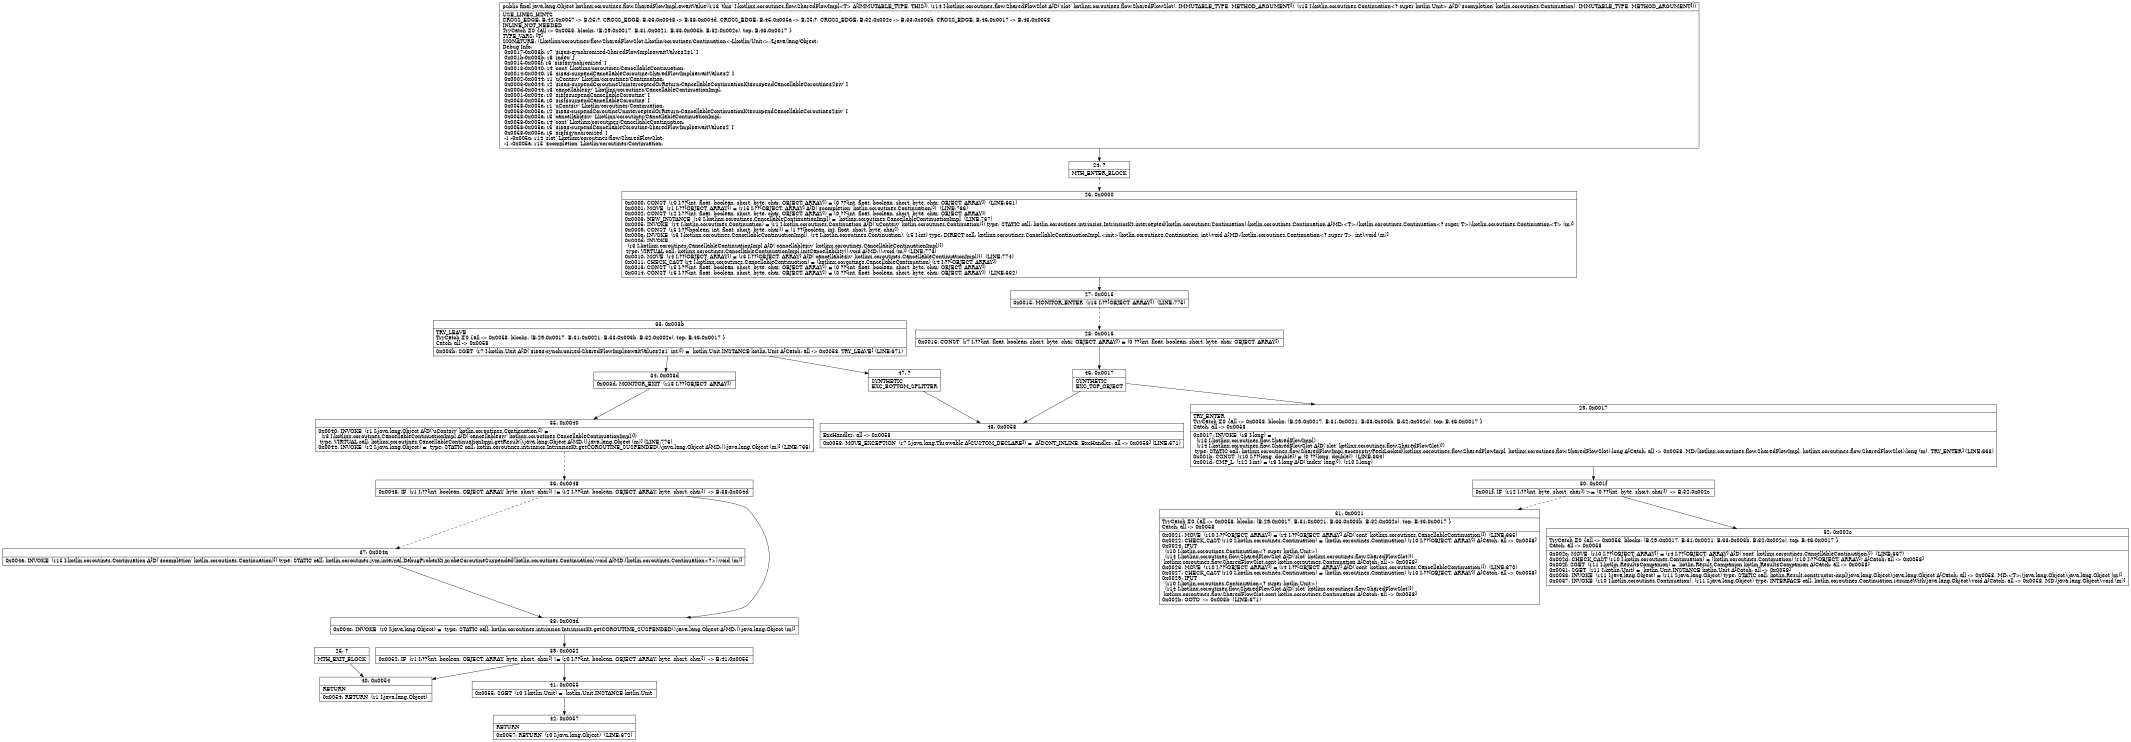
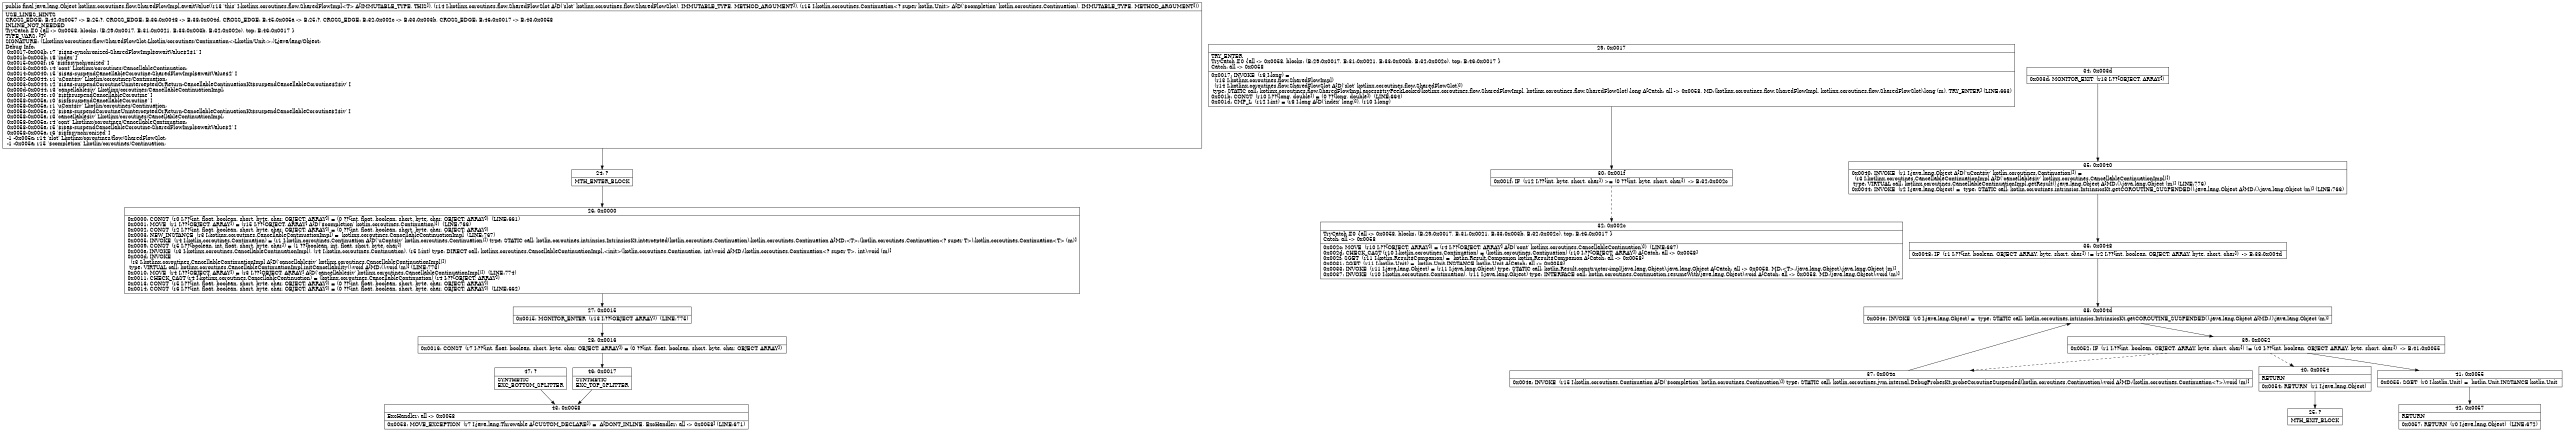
  digraph {
    node [shape=record]
    n1 [label="{24\:\ ?|MTH_ENTER_BLOCK\l}"]
    n2 [label="{26\:\ 0x0000|0x0000: CONST  (r0 I:??[int, float, boolean, short, byte, char, OBJECT, ARRAY]) = (0 ??[int, float, boolean, short, byte, char, OBJECT, ARRAY])  (LINE:661)\l0x0001: MOVE  (r1 I:??[OBJECT, ARRAY]) = (r15 I:??[OBJECT, ARRAY] A[D('$completion' kotlin.coroutines.Continuation)])  (LINE:766)\l0x0002: CONST  (r2 I:??[int, float, boolean, short, byte, char, OBJECT, ARRAY]) = (0 ??[int, float, boolean, short, byte, char, OBJECT, ARRAY]) \l0x0003: NEW_INSTANCE  (r3 I:kotlinx.coroutines.CancellableContinuationImpl) =  kotlinx.coroutines.CancellableContinuationImpl  (LINE:767)\l0x0005: INVOKE  (r4 I:kotlin.coroutines.Continuation) = (r1 I:kotlin.coroutines.Continuation A[D('uCont$iv' kotlin.coroutines.Continuation)]) type: STATIC call: kotlin.coroutines.intrinsics.IntrinsicsKt.intercepted(kotlin.coroutines.Continuation):kotlin.coroutines.Continuation A[MD:\<T\>:(kotlin.coroutines.Continuation\<? super T\>):kotlin.coroutines.Continuation\<T\> (m)]\l0x0009: CONST  (r5 I:??[boolean, int, float, short, byte, char]) = (1 ??[boolean, int, float, short, byte, char]) \l0x000a: INVOKE  (r3 I:kotlinx.coroutines.CancellableContinuationImpl), (r4 I:kotlin.coroutines.Continuation), (r5 I:int) type: DIRECT call: kotlinx.coroutines.CancellableContinuationImpl.\<init\>(kotlin.coroutines.Continuation, int):void A[MD:(kotlin.coroutines.Continuation\<? super T\>, int):void (m)]\l0x000d: INVOKE  \l  (r3 I:kotlinx.coroutines.CancellableContinuationImpl A[D('cancellable$iv' kotlinx.coroutines.CancellableContinuationImpl)])\l type: VIRTUAL call: kotlinx.coroutines.CancellableContinuationImpl.initCancellability():void A[MD:():void (m)] (LINE:773)\l0x0010: MOVE  (r4 I:??[OBJECT, ARRAY]) = (r3 I:??[OBJECT, ARRAY] A[D('cancellable$iv' kotlinx.coroutines.CancellableContinuationImpl)])  (LINE:774)\l0x0011: CHECK_CAST (r4 I:kotlinx.coroutines.CancellableContinuation) = (kotlinx.coroutines.CancellableContinuation) (r4 I:??[OBJECT, ARRAY]) \l0x0013: CONST  (r5 I:??[int, float, boolean, short, byte, char, OBJECT, ARRAY]) = (0 ??[int, float, boolean, short, byte, char, OBJECT, ARRAY]) \l0x0014: CONST  (r6 I:??[int, float, boolean, short, byte, char, OBJECT, ARRAY]) = (0 ??[int, float, boolean, short, byte, char, OBJECT, ARRAY])  (LINE:662)\l}"]
    n3 [label="{27\:\ 0x0015|0x0015: MONITOR_ENTER  (r13 I:??[OBJECT, ARRAY])  (LINE:775)\l}"]
    n4 [label="{28\:\ 0x0016|0x0016: CONST  (r7 I:??[int, float, boolean, short, byte, char, OBJECT, ARRAY]) = (0 ??[int, float, boolean, short, byte, char, OBJECT, ARRAY]) \l}"]
-   n5 [label="{46\:\ 0x0017|SYNTHETIC\lEXC_TOP_OBJECT\l}"]
+   n5 [label="{46\:\ 0x0017|SYNTHETIC\lEXC_TOP_SPLITTER\l}"]
    n6 [label="{29\:\ 0x0017|TRY_ENTER\lTryCatch #0 \{all \-\> 0x0058, blocks: (B:29:0x0017, B:31:0x0021, B:33:0x003b, B:32:0x002c), top: B:46:0x0017 \}\lCatch: all \-\> 0x0058\l|0x0017: INVOKE  (r8 I:long) = \l  (r13 I:kotlinx.coroutines.flow.SharedFlowImpl)\l  (r14 I:kotlinx.coroutines.flow.SharedFlowSlot A[D('slot' kotlinx.coroutines.flow.SharedFlowSlot)])\l type: STATIC call: kotlinx.coroutines.flow.SharedFlowImpl.access$tryPeekLocked(kotlinx.coroutines.flow.SharedFlowImpl, kotlinx.coroutines.flow.SharedFlowSlot):long A[Catch: all \-\> 0x0058, MD:(kotlinx.coroutines.flow.SharedFlowImpl, kotlinx.coroutines.flow.SharedFlowSlot):long (m), TRY_ENTER] (LINE:663)\l0x001b: CONST  (r10 I:??[long, double]) = (0 ??[long, double])  (LINE:664)\l0x001d: CMP_L  (r12 I:int) = (r8 I:long A[D('index' long)]), (r10 I:long) \l}"]
    n7 [label="{43\:\ 0x0058|ExcHandler: all \-\> 0x0058\l|0x0058: MOVE_EXCEPTION  (r7 I:java.lang.Throwable A[CUSTOM_DECLARE]) =  A[DONT_INLINE, ExcHandler: all \-\> 0x0058] (LINE:671)\l}"]
    n8 [label="{30\:\ 0x001f|0x001f: IF  (r12 I:??[int, byte, short, char]) \>= (0 ??[int, byte, short, char])  \-\> B:32:0x002c \l}"]
-   n9 [label="{31\:\ 0x0021|TryCatch #0 \{all \-\> 0x0058, blocks: (B:29:0x0017, B:31:0x0021, B:33:0x003b, B:32:0x002c), top: B:46:0x0017 \}\lCatch: all \-\> 0x0058\l|0x0021: MOVE  (r10 I:??[OBJECT, ARRAY]) = (r4 I:??[OBJECT, ARRAY] A[D('cont' kotlinx.coroutines.CancellableContinuation)])  (LINE:665)\l0x0022: CHECK_CAST (r10 I:kotlin.coroutines.Continuation) = (kotlin.coroutines.Continuation) (r10 I:??[OBJECT, ARRAY]) A[Catch: all \-\> 0x0058]\l0x0024: IPUT  \l  (r10 I:kotlin.coroutines.Continuation\<? super kotlin.Unit\>)\l  (r14 I:kotlinx.coroutines.flow.SharedFlowSlot A[D('slot' kotlinx.coroutines.flow.SharedFlowSlot)])\l kotlinx.coroutines.flow.SharedFlowSlot.cont kotlin.coroutines.Continuation A[Catch: all \-\> 0x0058]\l0x0026: MOVE  (r10 I:??[OBJECT, ARRAY]) = (r4 I:??[OBJECT, ARRAY] A[D('cont' kotlinx.coroutines.CancellableContinuation)])  (LINE:670)\l0x0027: CHECK_CAST (r10 I:kotlin.coroutines.Continuation) = (kotlin.coroutines.Continuation) (r10 I:??[OBJECT, ARRAY]) A[Catch: all \-\> 0x0058]\l0x0029: IPUT  \l  (r10 I:kotlin.coroutines.Continuation\<? super kotlin.Unit\>)\l  (r14 I:kotlinx.coroutines.flow.SharedFlowSlot A[D('slot' kotlinx.coroutines.flow.SharedFlowSlot)])\l kotlinx.coroutines.flow.SharedFlowSlot.cont kotlin.coroutines.Continuation A[Catch: all \-\> 0x0058]\l0x002b: GOTO  \-\> 0x003b  (LINE:671)\l}"]
    n10 [label="{32\:\ 0x002c|TryCatch #0 \{all \-\> 0x0058, blocks: (B:29:0x0017, B:31:0x0021, B:33:0x003b, B:32:0x002c), top: B:46:0x0017 \}\lCatch: all \-\> 0x0058\l|0x002c: MOVE  (r10 I:??[OBJECT, ARRAY]) = (r4 I:??[OBJECT, ARRAY] A[D('cont' kotlinx.coroutines.CancellableContinuation)])  (LINE:667)\l0x002d: CHECK_CAST (r10 I:kotlin.coroutines.Continuation) = (kotlin.coroutines.Continuation) (r10 I:??[OBJECT, ARRAY]) A[Catch: all \-\> 0x0058]\l0x002f: SGET  (r11 I:kotlin.Result$Companion) =  kotlin.Result.Companion kotlin.Result$Companion A[Catch: all \-\> 0x0058]\l0x0031: SGET  (r11 I:kotlin.Unit) =  kotlin.Unit.INSTANCE kotlin.Unit A[Catch: all \-\> 0x0058]\l0x0033: INVOKE  (r11 I:java.lang.Object) = (r11 I:java.lang.Object) type: STATIC call: kotlin.Result.constructor\-impl(java.lang.Object):java.lang.Object A[Catch: all \-\> 0x0058, MD:\<T\>:(java.lang.Object):java.lang.Object (m)]\l0x0037: INVOKE  (r10 I:kotlin.coroutines.Continuation), (r11 I:java.lang.Object) type: INTERFACE call: kotlin.coroutines.Continuation.resumeWith(java.lang.Object):void A[Catch: all \-\> 0x0058, MD:(java.lang.Object):void (m)]\l}"]
-   n11 [label="{33\:\ 0x003b|TRY_LEAVE\lTryCatch #0 \{all \-\> 0x0058, blocks: (B:29:0x0017, B:31:0x0021, B:33:0x003b, B:32:0x002c), top: B:46:0x0017 \}\lCatch: all \-\> 0x0058\l|0x003b: SGET  (r7 I:kotlin.Unit A[D('$i$a$\-synchronized\-SharedFlowImpl$awaitValue$2$1' int)]) =  kotlin.Unit.INSTANCE kotlin.Unit A[Catch: all \-\> 0x0058, TRY_LEAVE] (LINE:671)\l}"]
    n12 [label="{34\:\ 0x003d|0x003d: MONITOR_EXIT  (r13 I:??[OBJECT, ARRAY]) \l}"]
    n13 [label="{47\:\ ?|SYNTHETIC\lEXC_BOTTOM_SPLITTER\l}"]
    n14 [label="{35\:\ 0x0040|0x0040: INVOKE  (r1 I:java.lang.Object A[D('uCont$iv' kotlin.coroutines.Continuation)]) = \l  (r3 I:kotlinx.coroutines.CancellableContinuationImpl A[D('cancellable$iv' kotlinx.coroutines.CancellableContinuationImpl)])\l type: VIRTUAL call: kotlinx.coroutines.CancellableContinuationImpl.getResult():java.lang.Object A[MD:():java.lang.Object (m)] (LINE:776)\l0x0044: INVOKE  (r2 I:java.lang.Object) =  type: STATIC call: kotlin.coroutines.intrinsics.IntrinsicsKt.getCOROUTINE_SUSPENDED():java.lang.Object A[MD:():java.lang.Object (m)] (LINE:766)\l}"]
    n15 [label="{36\:\ 0x0048|0x0048: IF  (r1 I:??[int, boolean, OBJECT, ARRAY, byte, short, char]) != (r2 I:??[int, boolean, OBJECT, ARRAY, byte, short, char])  \-\> B:38:0x004d \l}"]
    n16 [label="{37\:\ 0x004a|0x004a: INVOKE  (r15 I:kotlin.coroutines.Continuation A[D('$completion' kotlin.coroutines.Continuation)]) type: STATIC call: kotlin.coroutines.jvm.internal.DebugProbesKt.probeCoroutineSuspended(kotlin.coroutines.Continuation):void A[MD:(kotlin.coroutines.Continuation\<?\>):void (m)]\l}"]
    n17 [label="{38\:\ 0x004d|0x004e: INVOKE  (r0 I:java.lang.Object) =  type: STATIC call: kotlin.coroutines.intrinsics.IntrinsicsKt.getCOROUTINE_SUSPENDED():java.lang.Object A[MD:():java.lang.Object (m)]\l}"]
    n18 [label="{39\:\ 0x0052|0x0052: IF  (r1 I:??[int, boolean, OBJECT, ARRAY, byte, short, char]) != (r0 I:??[int, boolean, OBJECT, ARRAY, byte, short, char])  \-\> B:41:0x0055 \l}"]
    n19 [label="{40\:\ 0x0054|RETURN\l|0x0054: RETURN  (r1 I:java.lang.Object) \l}"]
    n20 [label="{41\:\ 0x0055|0x0055: SGET  (r0 I:kotlin.Unit) =  kotlin.Unit.INSTANCE kotlin.Unit \l}"]
    n21 [label="{25\:\ ?|MTH_EXIT_BLOCK\l}"]
    n22 [label="{42\:\ 0x0057|RETURN\l|0x0057: RETURN  (r0 I:java.lang.Object)  (LINE:672)\l}"]
    n23 [label="{public final java.lang.Object kotlinx.coroutines.flow.SharedFlowImpl.awaitValue((r13 'this' I:kotlinx.coroutines.flow.SharedFlowImpl\<T\> A[IMMUTABLE_TYPE, THIS]), (r14 I:kotlinx.coroutines.flow.SharedFlowSlot A[D('slot' kotlinx.coroutines.flow.SharedFlowSlot), IMMUTABLE_TYPE, METHOD_ARGUMENT]), (r15 I:kotlin.coroutines.Continuation\<? super kotlin.Unit\> A[D('$completion' kotlin.coroutines.Continuation), IMMUTABLE_TYPE, METHOD_ARGUMENT]))  | USE_LINES_HINTS\lCROSS_EDGE: B:42:0x0057 \-\> B:25:?, CROSS_EDGE: B:36:0x0048 \-\> B:38:0x004d, CROSS_EDGE: B:45:0x005a \-\> B:25:?, CROSS_EDGE: B:32:0x002c \-\> B:33:0x003b, CROSS_EDGE: B:46:0x0017 \-\> B:43:0x0058\lINLINE_NOT_NEEDED\lTryCatch #0 \{all \-\> 0x0058, blocks: (B:29:0x0017, B:31:0x0021, B:33:0x003b, B:32:0x002c), top: B:46:0x0017 \}\lTYPE_VARS: [T]\lSIGNATURE: (Lkotlinx\/coroutines\/flow\/SharedFlowSlot;Lkotlin\/coroutines\/Continuation\<\-Lkotlin\/Unit;\>;)Ljava\/lang\/Object;\lDebug Info:\l  0x0017\-0x003b: r7 '$i$a$\-synchronized\-SharedFlowImpl$awaitValue$2$1' I\l  0x001b\-0x003b: r8 'index' J\l  0x0015\-0x003f: r6 '$i$f$synchronized' I\l  0x0013\-0x0040: r4 'cont' Lkotlinx\/coroutines\/CancellableContinuation;\l  0x0014\-0x0040: r5 '$i$a$\-suspendCancellableCoroutine\-SharedFlowImpl$awaitValue$2' I\l  0x0002\-0x0044: r1 'uCont$iv' Lkotlin\/coroutines\/Continuation;\l  0x0003\-0x0044: r2 '$i$a$\-suspendCoroutineUninterceptedOrReturn\-CancellableContinuationKt$suspendCancellableCoroutine$2$iv' I\l  0x000d\-0x0044: r3 'cancellable$iv' Lkotlinx\/coroutines\/CancellableContinuationImpl;\l  0x0001\-0x004e: r0 '$i$f$suspendCancellableCoroutine' I\l  0x0058\-0x005a: r0 '$i$f$suspendCancellableCoroutine' I\l  0x0058\-0x005a: r1 'uCont$iv' Lkotlin\/coroutines\/Continuation;\l  0x0058\-0x005a: r2 '$i$a$\-suspendCoroutineUninterceptedOrReturn\-CancellableContinuationKt$suspendCancellableCoroutine$2$iv' I\l  0x0058\-0x005a: r3 'cancellable$iv' Lkotlinx\/coroutines\/CancellableContinuationImpl;\l  0x0058\-0x005a: r4 'cont' Lkotlinx\/coroutines\/CancellableContinuation;\l  0x0058\-0x005a: r5 '$i$a$\-suspendCancellableCoroutine\-SharedFlowImpl$awaitValue$2' I\l  0x0058\-0x005a: r6 '$i$f$synchronized' I\l  \-1 \-0x005a: r14 'slot' Lkotlinx\/coroutines\/flow\/SharedFlowSlot;\l  \-1 \-0x005a: r15 '$completion' Lkotlin\/coroutines\/Continuation;\l}"]
-   n1 -> n2 [style=dashed]
+   n1 -> n2
    n2 -> n3
-   n3 -> n4 [style=dashed]
+   n3 -> n4
    n4 -> n5
-   n5 -> n6
    n5 -> n7
    n6 -> n8
-   n8 -> n9 [style=dashed]
-   n8 -> n10
-   n11 -> n12
-   n11 -> n13
+   n8 -> n10 [style=dashed]
    n12 -> n14
    n13 -> n7
-   n14 -> n15 [style=dashed]
-   n15 -> n16 [style=dashed]
+   n14 -> n15
+   n18 -> n16 [style=dashed]
    n15 -> n17
    n16 -> n17
    n17 -> n18
-   n18 -> n19 [style=solid]
+   n18 -> n19 [style=dashed]
    n18 -> n20
-   n21 -> n19
+   n19 -> n21
    n20 -> n22
    n23 -> n1
  }
